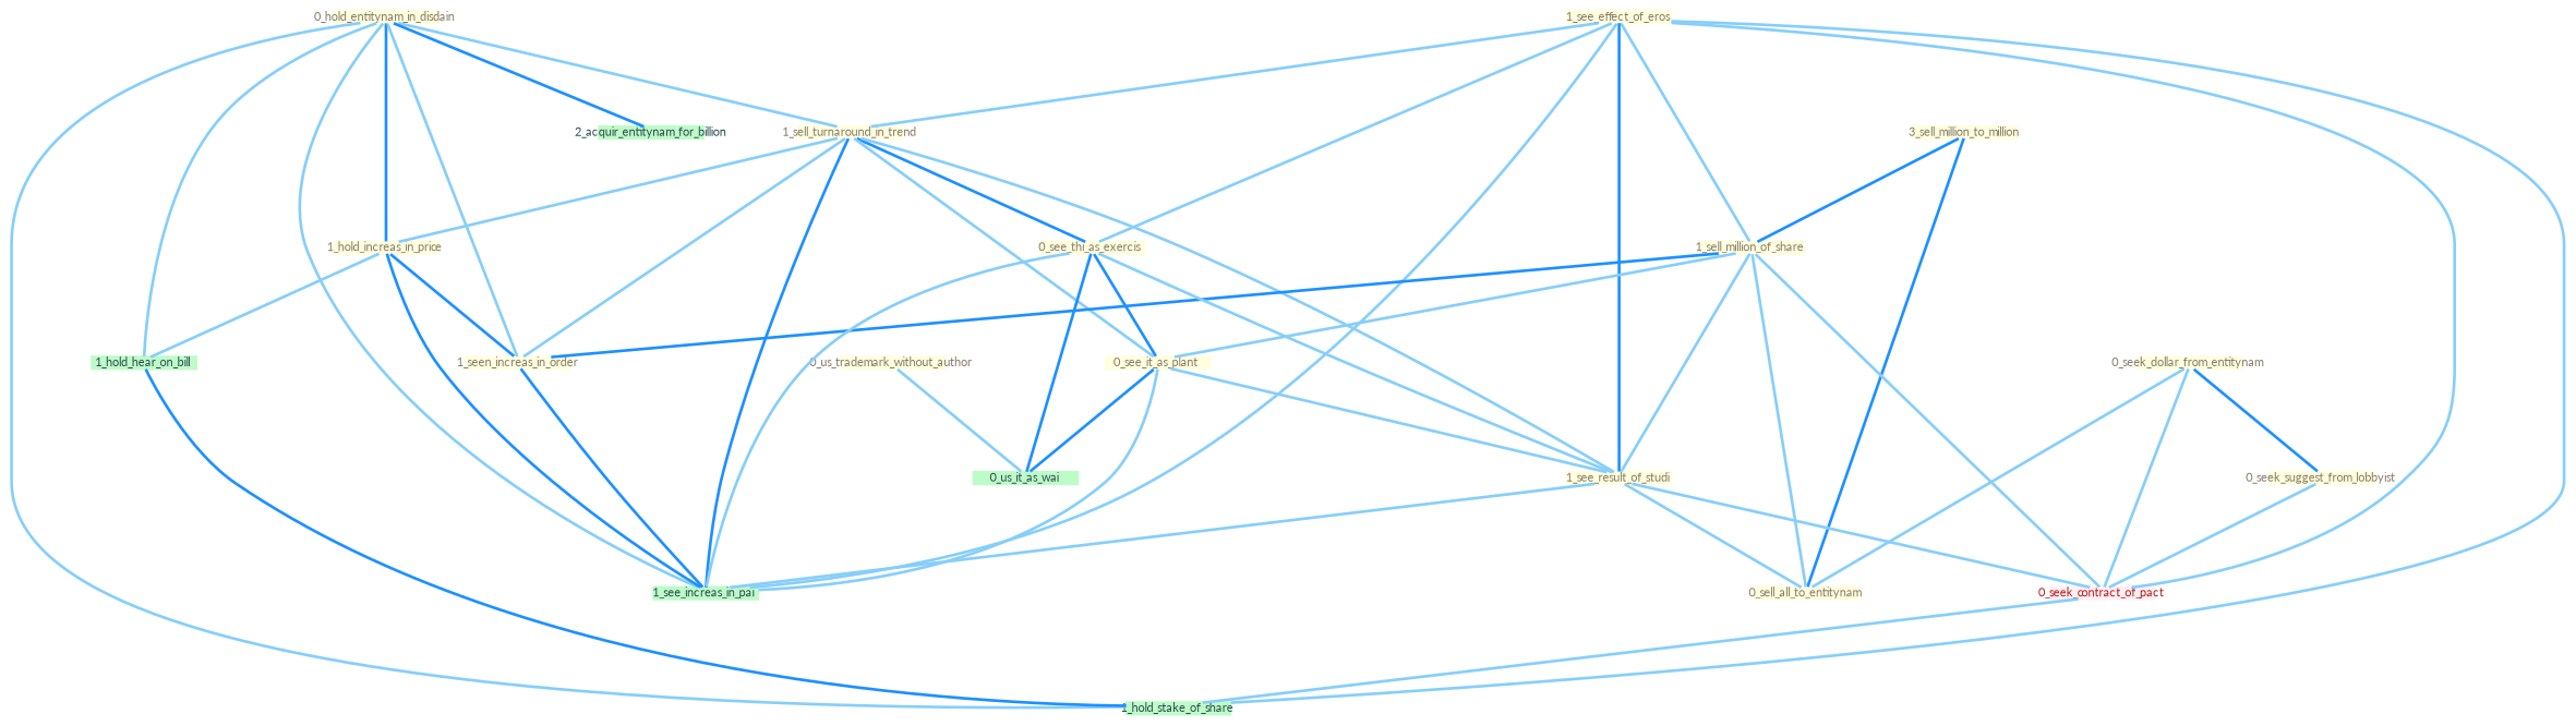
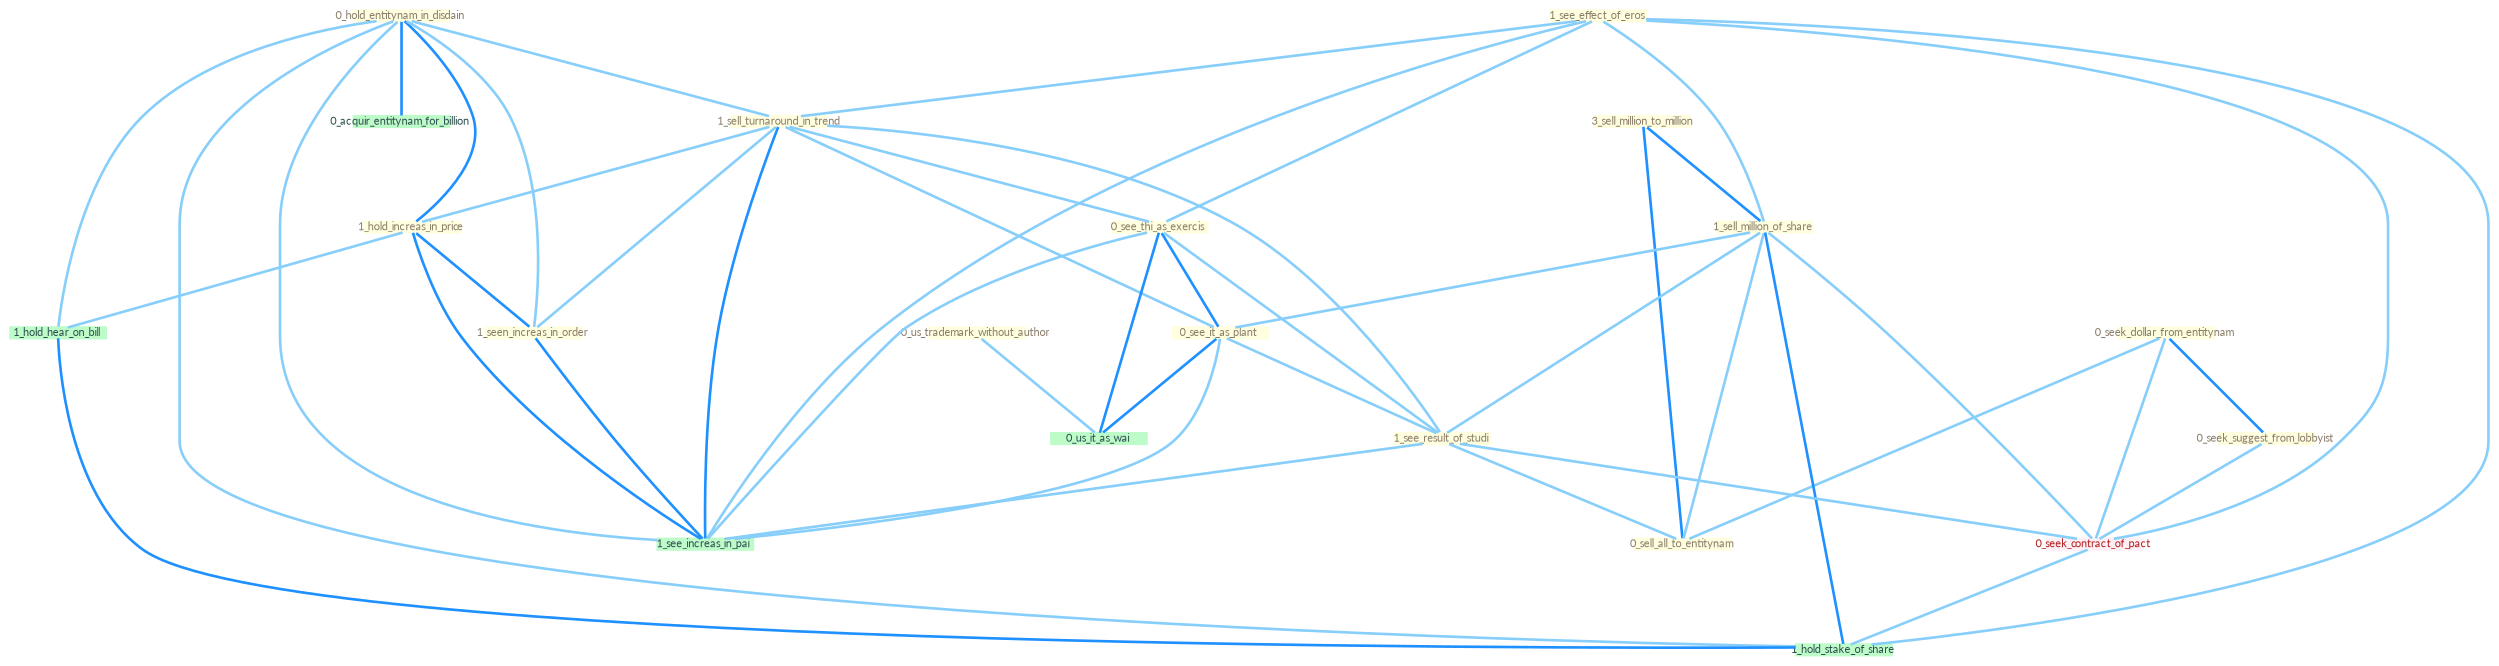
  graph {
    fontname=Lato
    node [color="#ffffe0" fixedsize=true fontcolor="#8b7d6b" fontname=Lato fontsize=4 shape=polygon style=filled]
    edge [color="#87cefa" fontname=Lato w=1]
    "1_see_effect_of_eros " [height=.06 width=.5]
    n2 [height=.06 label="3_sell_million_to_million" width=.5]
    "0_us_trademark_without_author " [height=.06 width=.5]
    "0_seek_dollar_from_entitynam " [height=.06 width=.5]
    "0_hold_entitynam_in_disdain " [height=.06 width=.5]
    "0_seek_suggest_from_lobbyist " [height=.06 width=.5]
    n7 [height=.06 label="1_sell_turnaround_in_trend" width=.5]
    "1_sell_million_of_share " [height=.06 width=.5]
    "0_sell_all_to_entitynam " [height=.06 width=.5]
    "0_see_thi_as_exercis " [height=.06 width=.5]
    "0_see_it_as_plant " [height=.06 width=.5]
    "1_hold_increas_in_price " [height=.06 width=.5]
    "1_see_result_of_studi " [height=.06 width=.5]
    "1_seen_increas_in_order " [height=.06 width=.5]
    "0_seek_contract_of_pact " [color="#fff0f5" fontcolor="#b22222" height=.06 width=.5]
    "1_see_increas_in_pai " [color="#BDFCC9" fontcolor="#2f4f4f" height=.06 width=.5]
    "1_hold_stake_of_share " [color="#BDFCC9" fontcolor="#2f4f4f" height=.06 width=.5]
    "0_us_it_as_wai " [color="#BDFCC9" fontcolor="#2f4f4f" height=.06 width=.5]
-   "0_acquir_entitynam_for_billion " [color="#BDFCC9" fontcolor="#2f4f4f" height=.06 width=.5 label="2_acquir_entitynam_for_billion"]
+   "0_acquir_entitynam_for_billion " [color="#BDFCC9" fontcolor="#2f4f4f" height=.06 width=.5]
    "1_hold_hear_on_bill " [color="#BDFCC9" fontcolor="#2f4f4f" height=.06 width=.5]
    subgraph sub_1 {
      "1_see_effect_of_eros "
      n2
      "0_us_trademark_without_author "
      "0_seek_dollar_from_entitynam "
      "0_hold_entitynam_in_disdain "
      "0_seek_suggest_from_lobbyist "
      n7
      "1_sell_million_of_share "
      "0_sell_all_to_entitynam "
      "0_see_thi_as_exercis "
      "0_see_it_as_plant "
      "1_hold_increas_in_price "
      "1_see_result_of_studi "
      "1_seen_increas_in_order "
    }
    subgraph sub_2 {
      "0_seek_contract_of_pact "
    }
    "1_see_effect_of_eros " -- n7
    "1_see_effect_of_eros " -- "1_sell_million_of_share "
    "1_see_effect_of_eros " -- "0_see_thi_as_exercis "
-   "1_see_effect_of_eros " -- "1_see_result_of_studi " [color="#1e90ff" w=2]
    "1_see_effect_of_eros " -- "0_seek_contract_of_pact "
    "1_see_effect_of_eros " -- "1_see_increas_in_pai "
    "1_see_effect_of_eros " -- "1_hold_stake_of_share "
    n2 -- "1_sell_million_of_share " [color="#1e90ff" w=2]
    n2 -- "0_sell_all_to_entitynam " [color="#1e90ff" w=2]
    "0_us_trademark_without_author " -- "0_us_it_as_wai "
    "0_seek_dollar_from_entitynam " -- "0_seek_suggest_from_lobbyist " [color="#1e90ff" w=2]
    "0_seek_dollar_from_entitynam " -- "0_sell_all_to_entitynam "
    "0_seek_dollar_from_entitynam " -- "0_seek_contract_of_pact "
    "0_hold_entitynam_in_disdain " -- n7
    "0_hold_entitynam_in_disdain " -- "1_hold_increas_in_price " [color="#1e90ff" w=2]
    "0_hold_entitynam_in_disdain " -- "1_seen_increas_in_order "
    "0_hold_entitynam_in_disdain " -- "1_see_increas_in_pai "
    "0_hold_entitynam_in_disdain " -- "1_hold_stake_of_share "
    "0_hold_entitynam_in_disdain " -- "0_acquir_entitynam_for_billion " [color="#1e90ff"]
    "0_hold_entitynam_in_disdain " -- "1_hold_hear_on_bill "
    "0_seek_suggest_from_lobbyist " -- "0_seek_contract_of_pact "
-   n7 -- "0_see_thi_as_exercis " [color="#1e90ff"]
+   n7 -- "0_see_thi_as_exercis "
    n7 -- "0_see_it_as_plant "
    n7 -- "1_hold_increas_in_price "
    n7 -- "1_see_result_of_studi "
    n7 -- "1_seen_increas_in_order "
    n7 -- "1_see_increas_in_pai " [color="#1e90ff" w=2]
    "1_sell_million_of_share " -- "0_sell_all_to_entitynam "
    "1_sell_million_of_share " -- "0_see_it_as_plant "
    "1_sell_million_of_share " -- "1_see_result_of_studi "
    "1_sell_million_of_share " -- "0_seek_contract_of_pact "
-   "1_sell_million_of_share " -- "1_seen_increas_in_order " [color="#1e90ff" w=2]
+   "1_sell_million_of_share " -- "1_hold_stake_of_share " [color="#1e90ff" w=2]
    "0_see_thi_as_exercis " -- "0_see_it_as_plant " [color="#1e90ff" w=2]
    "0_see_thi_as_exercis " -- "1_see_result_of_studi "
    "0_see_thi_as_exercis " -- "1_see_increas_in_pai "
    "0_see_thi_as_exercis " -- "0_us_it_as_wai " [color="#1e90ff"]
    "0_see_it_as_plant " -- "1_see_result_of_studi "
    "0_see_it_as_plant " -- "1_see_increas_in_pai "
    "0_see_it_as_plant " -- "0_us_it_as_wai " [color="#1e90ff" w=2]
    "1_hold_increas_in_price " -- "1_seen_increas_in_order " [color="#1e90ff" w=2]
    "1_hold_increas_in_price " -- "1_see_increas_in_pai " [color="#1e90ff" w=2]
    "1_hold_increas_in_price " -- "1_hold_hear_on_bill "
    "1_see_result_of_studi " -- "0_sell_all_to_entitynam "
    "1_see_result_of_studi " -- "0_seek_contract_of_pact "
    "1_see_result_of_studi " -- "1_see_increas_in_pai "
    "1_seen_increas_in_order " -- "1_see_increas_in_pai " [color="#1e90ff" w=2]
    "0_seek_contract_of_pact " -- "1_hold_stake_of_share "
    "1_hold_hear_on_bill " -- "1_hold_stake_of_share " [color="#1e90ff"]
  }
